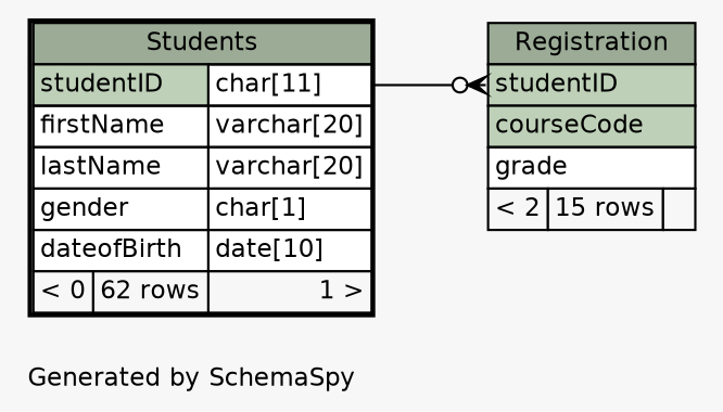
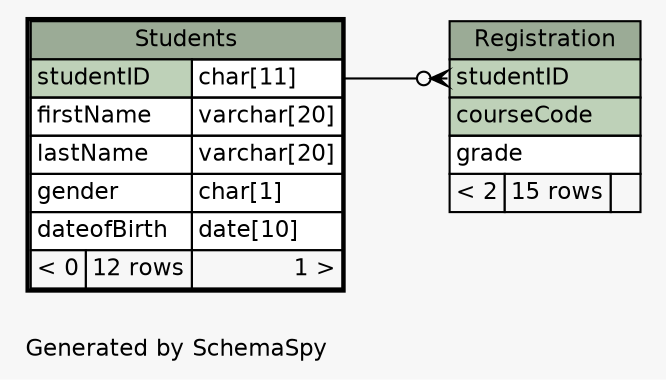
  digraph {
    bgcolor="#f7f7f7"
    fontname=Helvetica
    fontsize=11
    label="\nGenerated by SchemaSpy"
    labeljust=l
    nodesep=0.18
    rankdir=RL
    ranksep=0.46
    node [fontname=Helvetica fontsize=11 shape=plaintext]
    n1 [label=<     <TABLE BORDER="0" CELLBORDER="1" CELLSPACING="0" BGCOLOR="#ffffff">       <TR><TD COLSPAN="3" BGCOLOR="#9bab96" ALIGN="CENTER">Registration</TD></TR>       <TR><TD PORT="studentID" COLSPAN="3" BGCOLOR="#bed1b8" ALIGN="LEFT">studentID</TD></TR>       <TR><TD PORT="courseCode" COLSPAN="3" BGCOLOR="#bed1b8" ALIGN="LEFT">courseCode</TD></TR>       <TR><TD PORT="grade" COLSPAN="3" ALIGN="LEFT">grade</TD></TR>       <TR><TD ALIGN="LEFT" BGCOLOR="#f7f7f7">&lt; 2</TD><TD ALIGN="RIGHT" BGCOLOR="#f7f7f7">15 rows</TD><TD ALIGN="RIGHT" BGCOLOR="#f7f7f7">  </TD></TR>     </TABLE>>]
-   n2 [label=<     <TABLE BORDER="2" CELLBORDER="1" CELLSPACING="0" BGCOLOR="#ffffff">       <TR><TD COLSPAN="3" BGCOLOR="#9bab96" ALIGN="CENTER">Students</TD></TR>       <TR><TD PORT="studentID" COLSPAN="2" BGCOLOR="#bed1b8" ALIGN="LEFT">studentID</TD><TD PORT="studentID.type" ALIGN="LEFT">char[11]</TD></TR>       <TR><TD PORT="firstName" COLSPAN="2" ALIGN="LEFT">firstName</TD><TD PORT="firstName.type" ALIGN="LEFT">varchar[20]</TD></TR>       <TR><TD PORT="lastName" COLSPAN="2" ALIGN="LEFT">lastName</TD><TD PORT="lastName.type" ALIGN="LEFT">varchar[20]</TD></TR>       <TR><TD PORT="gender" COLSPAN="2" ALIGN="LEFT">gender</TD><TD PORT="gender.type" ALIGN="LEFT">char[1]</TD></TR>       <TR><TD PORT="dateofBirth" COLSPAN="2" ALIGN="LEFT">dateofBirth</TD><TD PORT="dateofBirth.type" ALIGN="LEFT">date[10]</TD></TR>       <TR><TD ALIGN="LEFT" BGCOLOR="#f7f7f7">&lt; 0</TD><TD ALIGN="RIGHT" BGCOLOR="#f7f7f7">62 rows</TD><TD ALIGN="RIGHT" BGCOLOR="#f7f7f7">1 &gt;</TD></TR>     </TABLE>>]
+   n2 [label=<     <TABLE BORDER="2" CELLBORDER="1" CELLSPACING="0" BGCOLOR="#ffffff">       <TR><TD COLSPAN="3" BGCOLOR="#9bab96" ALIGN="CENTER">Students</TD></TR>       <TR><TD PORT="studentID" COLSPAN="2" BGCOLOR="#bed1b8" ALIGN="LEFT">studentID</TD><TD PORT="studentID.type" ALIGN="LEFT">char[11]</TD></TR>       <TR><TD PORT="firstName" COLSPAN="2" ALIGN="LEFT">firstName</TD><TD PORT="firstName.type" ALIGN="LEFT">varchar[20]</TD></TR>       <TR><TD PORT="lastName" COLSPAN="2" ALIGN="LEFT">lastName</TD><TD PORT="lastName.type" ALIGN="LEFT">varchar[20]</TD></TR>       <TR><TD PORT="gender" COLSPAN="2" ALIGN="LEFT">gender</TD><TD PORT="gender.type" ALIGN="LEFT">char[1]</TD></TR>       <TR><TD PORT="dateofBirth" COLSPAN="2" ALIGN="LEFT">dateofBirth</TD><TD PORT="dateofBirth.type" ALIGN="LEFT">date[10]</TD></TR>       <TR><TD ALIGN="LEFT" BGCOLOR="#f7f7f7">&lt; 0</TD><TD ALIGN="RIGHT" BGCOLOR="#f7f7f7">12 rows</TD><TD ALIGN="RIGHT" BGCOLOR="#f7f7f7">1 &gt;</TD></TR>     </TABLE>>]
    n1 -> n2 [arrowhead=none arrowsize=0.8 arrowtail=crowodot dir=back headport="studentID.type:e" tailport="studentID:w"]
  }
